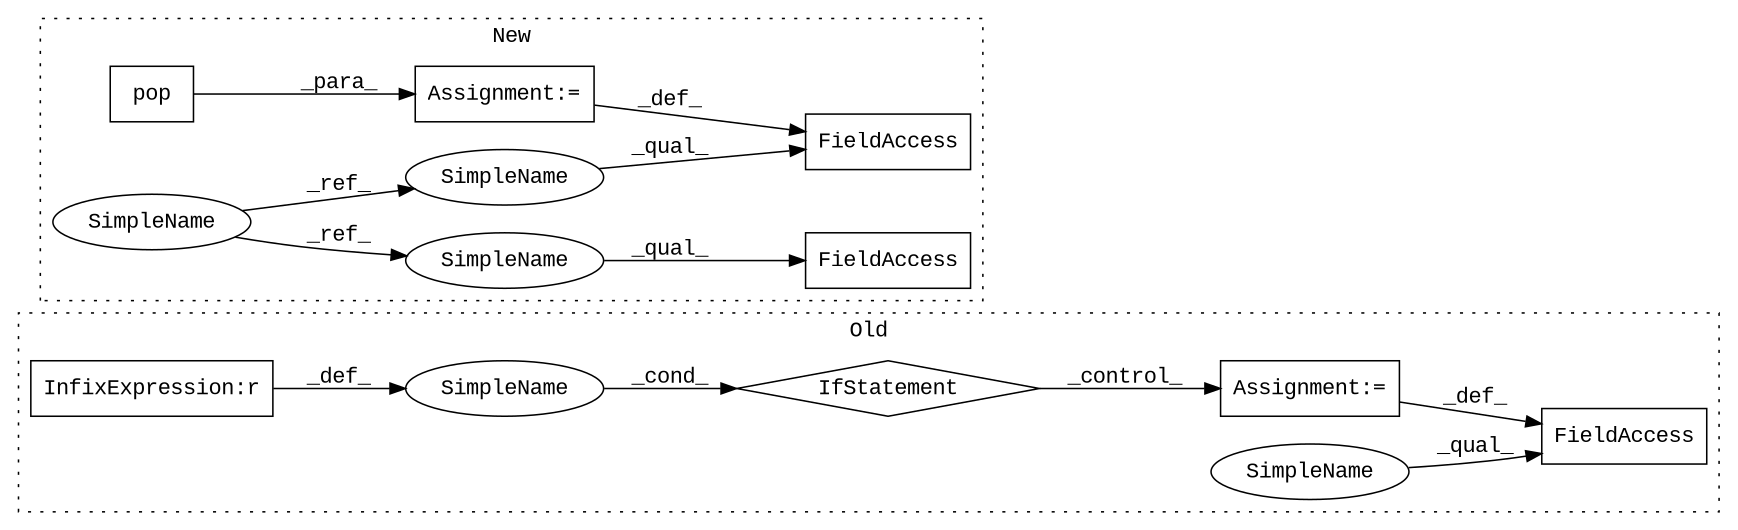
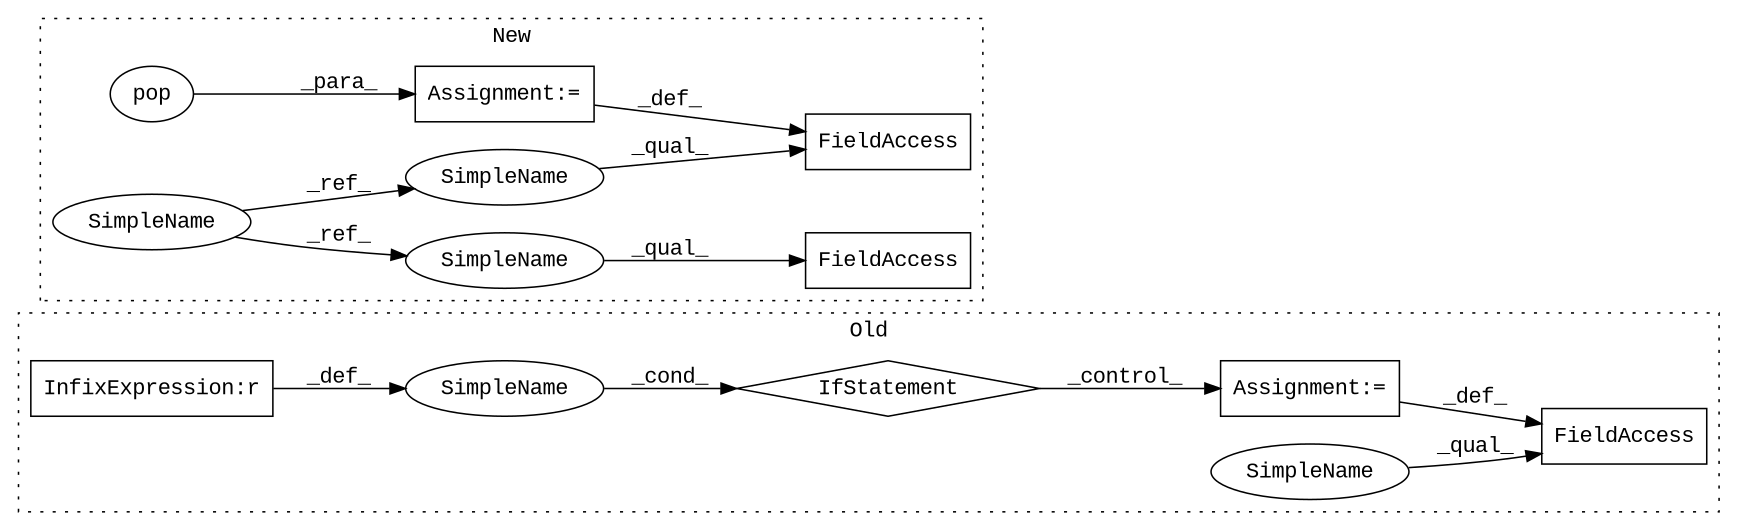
  digraph {
    fontname="Liberation Mono"
    rankdir=LR
    node [a=42 fontname="Liberation Mono" l=4 s=6732 shape=box]
    edge [fontname="Liberation Mono"]
    n1 [a=25 l="4,2" label=IfStatement s="6693,6722" shape=diamond]
    n2 [a=7 l=1 label="Assignment:=" s=6744]
    n3 [label=SimpleName shape=ellipse l="" s=""]
    n4 [a=27 label="InfixExpression:r" s=6714]
    n5 [a=22 l=12 label=FieldAccess]
    n6 [label=SimpleName shape=ellipse]
-   n7 [a=32 l="4,1" label=pop s="6983,6993"]
+   n7 [a=32 l="4,1" label=pop s="6983,6993" shape=ellipse]
    n8 [a=7 l=1 label="Assignment:=" s=6972]
    n9 [a=22 l=14 label=FieldAccess s=6958]
    n10 [label=SimpleName s=5855 shape=ellipse]
    n11 [a=22 l=14 label=FieldAccess s=6708]
    n12 [label=SimpleName s=6958 shape=ellipse]
    n13 [label=SimpleName s=6708 shape=ellipse]
    subgraph cluster_1 {
      label=Old
      style=dotted
      n1
      n2
      n3
      n4
      n5
      n6
    }
    subgraph cluster_2 {
      label=New
      style=dotted
      n7
      n8
      n9
      n10
      n11
      n12
      n13
    }
    n1 -> n2 [label=_control_]
    n2 -> n5 [label=_def_]
    n3 -> n1 [label=_cond_]
    n4 -> n3 [label=_def_]
    n6 -> n5 [label=_qual_]
    n7 -> n8 [label=_para_]
    n8 -> n9 [label=_def_]
    n10 -> n12 [label=_ref_]
    n10 -> n13 [label=_ref_]
    n12 -> n9 [label=_qual_]
    n13 -> n11 [label=_qual_]
  }
